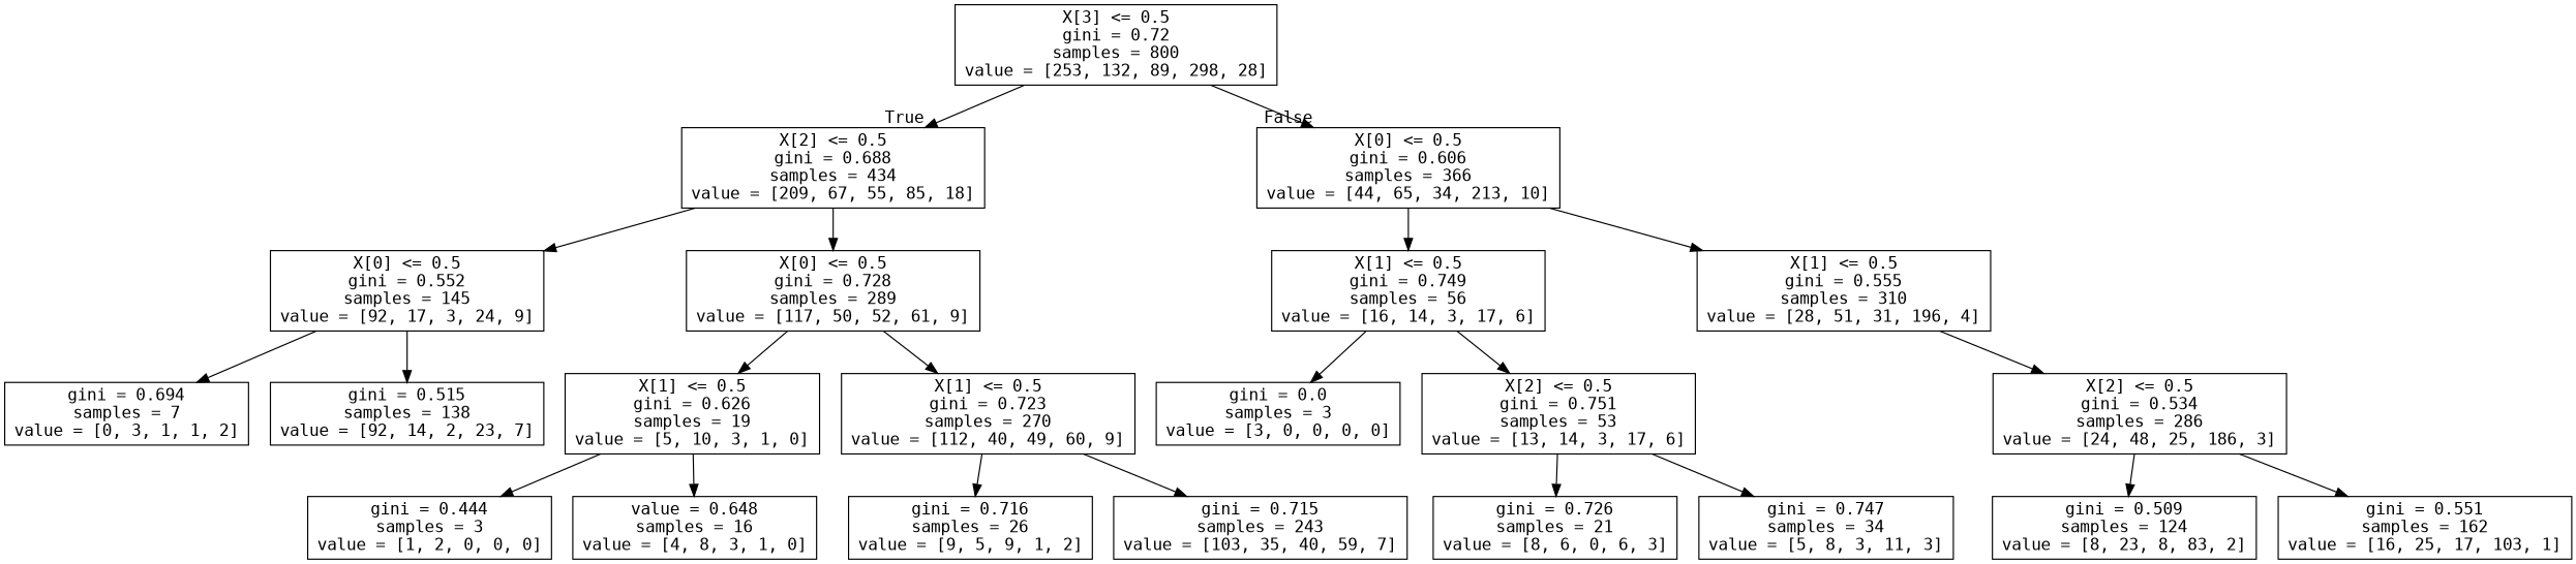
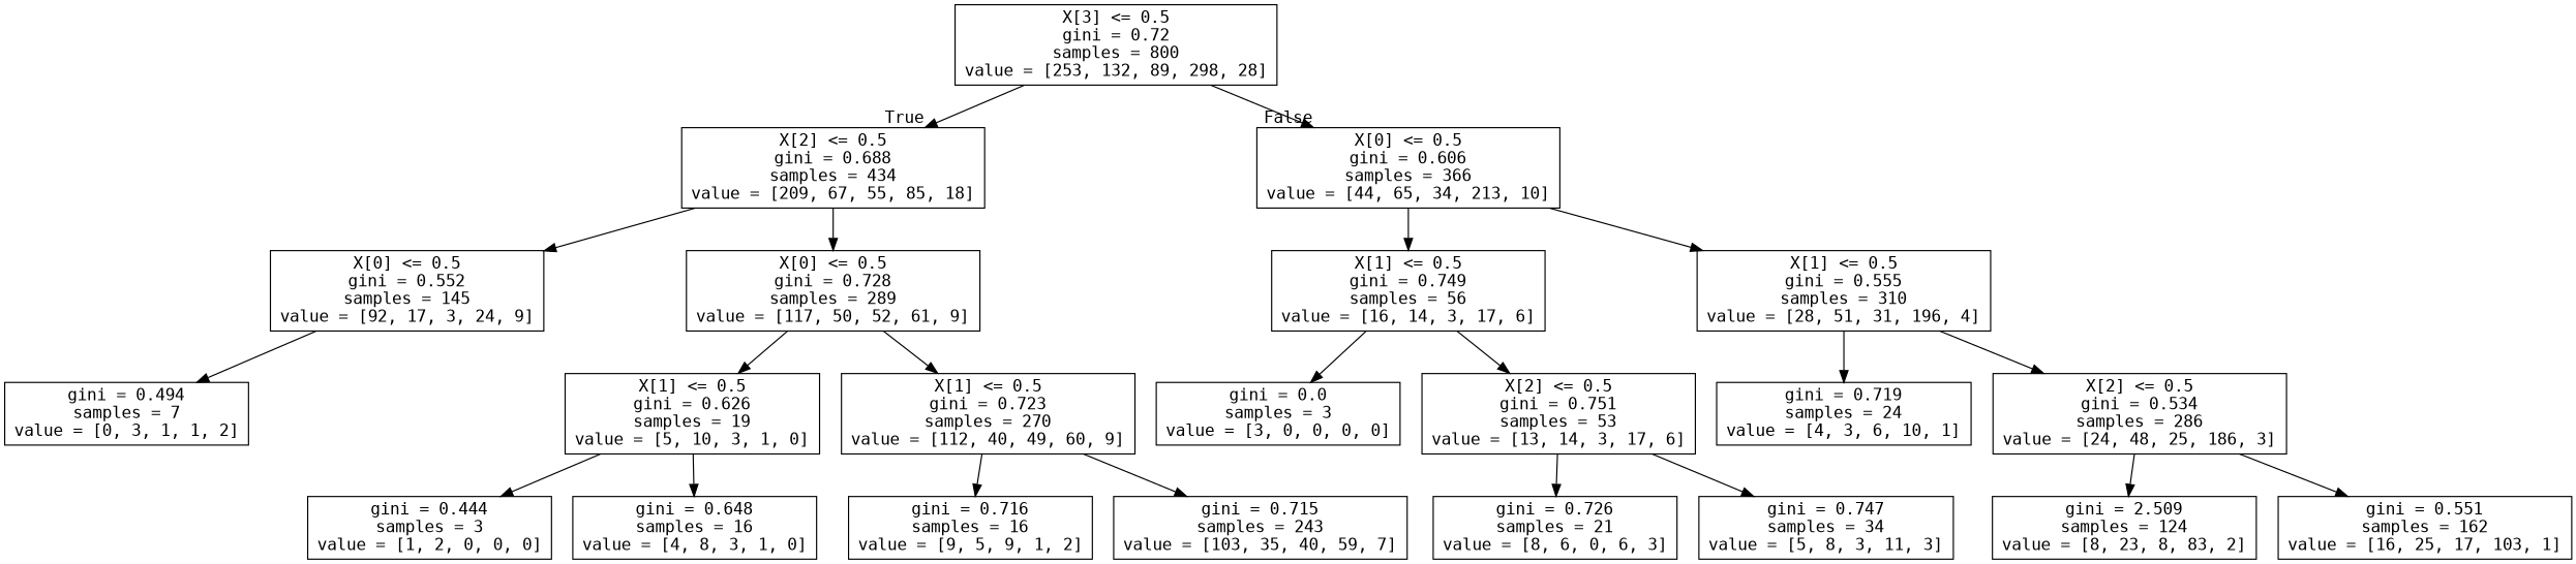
  digraph {
    fontname="DejaVu Sans Mono"
    node [fontname="DejaVu Sans Mono" shape=box]
    edge [fontname="DejaVu Sans Mono"]
    n1 [label="X[3] <= 0.5\ngini = 0.72\nsamples = 800\nvalue = [253, 132, 89, 298, 28]"]
    n2 [label="X[2] <= 0.5\ngini = 0.688\nsamples = 434\nvalue = [209, 67, 55, 85, 18]"]
    n3 [label="X[0] <= 0.5\ngini = 0.606\nsamples = 366\nvalue = [44, 65, 34, 213, 10]"]
    n4 [label="X[0] <= 0.5\ngini = 0.552\nsamples = 145\nvalue = [92, 17, 3, 24, 9]"]
    n5 [label="X[0] <= 0.5\ngini = 0.728\nsamples = 289\nvalue = [117, 50, 52, 61, 9]"]
    n6 [label="X[1] <= 0.5\ngini = 0.749\nsamples = 56\nvalue = [16, 14, 3, 17, 6]"]
    n7 [label="X[1] <= 0.5\ngini = 0.555\nsamples = 310\nvalue = [28, 51, 31, 196, 4]"]
-   n8 [label="gini = 0.694\nsamples = 7\nvalue = [0, 3, 1, 1, 2]"]
-   n9 [label="gini = 0.515\nsamples = 138\nvalue = [92, 14, 2, 23, 7]"]
+   n8 [label="gini = 0.494\nsamples = 7\nvalue = [0, 3, 1, 1, 2]"]
    n10 [label="X[1] <= 0.5\ngini = 0.626\nsamples = 19\nvalue = [5, 10, 3, 1, 0]"]
    n11 [label="X[1] <= 0.5\ngini = 0.723\nsamples = 270\nvalue = [112, 40, 49, 60, 9]"]
    n12 [label="gini = 0.444\nsamples = 3\nvalue = [1, 2, 0, 0, 0]"]
-   n13 [label="value = 0.648\nsamples = 16\nvalue = [4, 8, 3, 1, 0]"]
-   n14 [label="gini = 0.716\nsamples = 26\nvalue = [9, 5, 9, 1, 2]"]
+   n13 [label="gini = 0.648\nsamples = 16\nvalue = [4, 8, 3, 1, 0]"]
+   n14 [label="gini = 0.716\nsamples = 16\nvalue = [9, 5, 9, 1, 2]"]
    n15 [label="gini = 0.715\nsamples = 243\nvalue = [103, 35, 40, 59, 7]"]
    n16 [label="gini = 0.0\nsamples = 3\nvalue = [3, 0, 0, 0, 0]"]
    n17 [label="X[2] <= 0.5\ngini = 0.751\nsamples = 53\nvalue = [13, 14, 3, 17, 6]"]
+   n18 [label="gini = 0.719\nsamples = 24\nvalue = [4, 3, 6, 10, 1]"]
    n19 [label="X[2] <= 0.5\ngini = 0.534\nsamples = 286\nvalue = [24, 48, 25, 186, 3]"]
    n20 [label="gini = 0.726\nsamples = 21\nvalue = [8, 6, 0, 6, 3]"]
    n21 [label="gini = 0.747\nsamples = 34\nvalue = [5, 8, 3, 11, 3]"]
-   n22 [label="gini = 0.509\nsamples = 124\nvalue = [8, 23, 8, 83, 2]"]
+   n22 [label="gini = 2.509\nsamples = 124\nvalue = [8, 23, 8, 83, 2]"]
    n23 [label="gini = 0.551\nsamples = 162\nvalue = [16, 25, 17, 103, 1]"]
    n1 -> n2 [headlabel=True labelangle=45 labeldistance=2.5]
    n1 -> n3 [headlabel=False labelangle=-45 labeldistance=2.5]
    n2 -> n4
    n2 -> n5
    n3 -> n6
    n3 -> n7
    n4 -> n8
-   n4 -> n9
    n5 -> n10
    n5 -> n11
    n6 -> n16
    n6 -> n17
+   n7 -> n18
    n7 -> n19
    n10 -> n12
    n10 -> n13
    n11 -> n14
    n11 -> n15
    n17 -> n20
    n17 -> n21
    n19 -> n22
    n19 -> n23
  }
